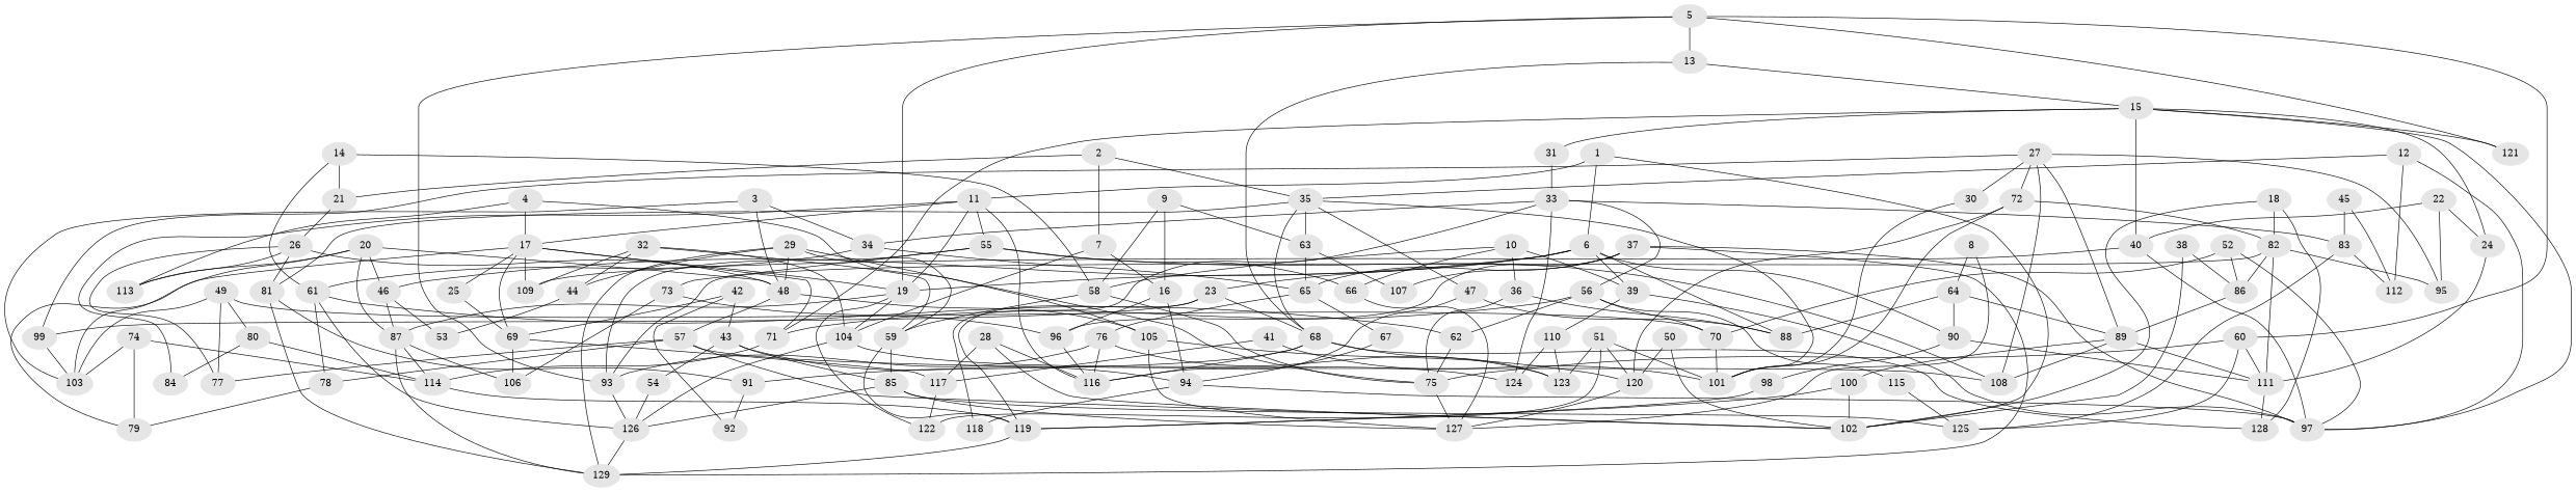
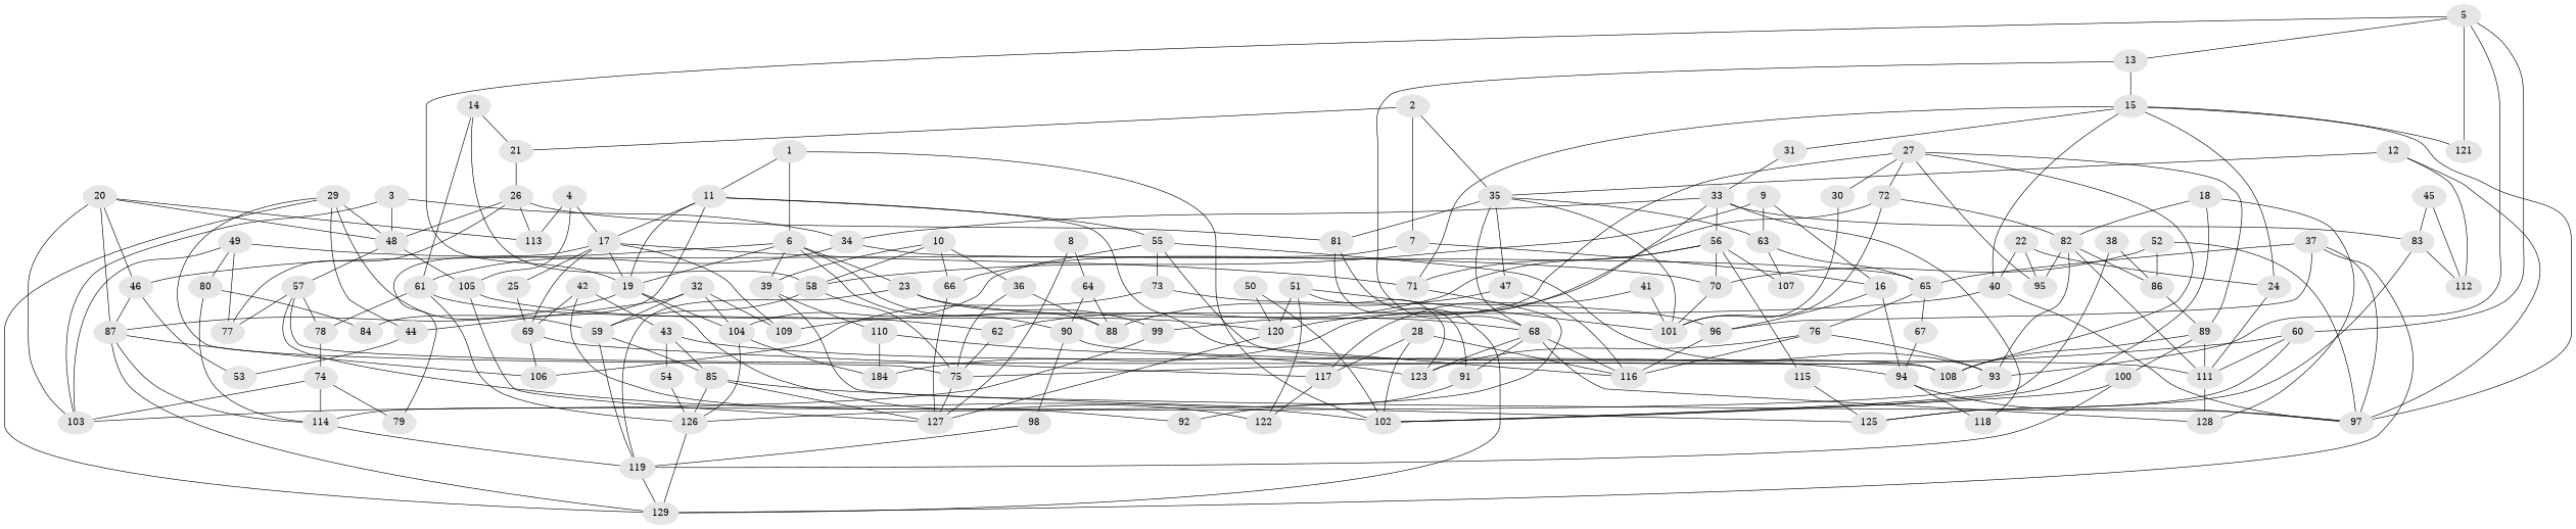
  graph {
    node [color=gray90 style=filled]
    1
    6
    11
    102
    19
    23
    39
    46
    88
    90
    17
    55
    84
    116
    2
    7
    21
    35
    16
    104
    26
    63
    68
    81
    101
    47
    3
    34
    48
    103
    61
    65
    105
    57
    4
    113
    71
    25
    69
    79
    109
    127
    120
    5
    13
    60
    93
    121
    15
    122
    87
    111
    75
    125
    126
    99
    119
    97
    110
    53
    98
    94
    96
-   124
+   124 [label=184]
    8
    64
    89
    9
    58
    59
    107
    10
    36
    66
    108
    73
    12
    112
    24
    31
    40
    128
    123
    91
    14
    62
    78
    33
    114
    118
    117
    106
    18
    82
    95
    86
    20
    129
    77
    22
    27
    30
    72
    100
    28
    29
    44
    85
    56
    83
    32
    76
    70
    115
    67
    37
    38
    41
    42
    43
    92
    54
    45
    49
    80
    50
    51
    52
    74
    1 -- 6
    1 -- 11
    1 -- 102
    6 -- 19
    6 -- 23
    6 -- 39
    6 -- 46
    6 -- 88
    6 -- 90
    11 -- 19
    11 -- 17
    11 -- 55
    11 -- 84
    11 -- 116
    19 -- 104
    19 -- 122
    19 -- 87
    23 -- 68
    23 -- 99
    23 -- 119
    39 -- 97
    39 -- 110
    46 -- 87
    46 -- 53
    90 -- 111
    90 -- 98
    17 -- 19
    17 -- 71
    17 -- 25
    17 -- 69
    17 -- 79
    17 -- 109
    55 -- 93
    55 -- 66
    55 -- 108
    55 -- 73
    2 -- 7
    2 -- 21
    2 -- 35
    7 -- 16
    7 -- 104
    21 -- 26
    35 -- 63
    35 -- 68
    35 -- 81
    35 -- 101
    35 -- 47
    16 -- 94
    16 -- 96
    104 -- 126
    104 -- 124
    26 -- 81
    26 -- 48
    26 -- 113
    26 -- 77
    63 -- 65
    63 -- 107
    68 -- 116
    68 -- 128
    68 -- 123
    68 -- 91
    81 -- 91
    81 -- 129
    47 -- 88
    47 -- 116
    3 -- 34
    3 -- 48
    3 -- 103
    34 -- 61
    34 -- 65
    48 -- 105
    48 -- 57
    61 -- 126
    61 -- 62
    61 -- 78
    65 -- 76
    65 -- 67
    105 -- 127
    105 -- 120
    57 -- 102
    57 -- 108
    57 -- 78
    57 -- 77
    4 -- 17
    4 -- 105
    4 -- 113
    71 -- 114
    25 -- 69
    69 -- 117
    69 -- 106
    120 -- 127
    5 -- 19
    5 -- 13
    5 -- 60
    5 -- 93
    5 -- 121
    13 -- 68
    13 -- 15
    60 -- 111
    60 -- 75
    60 -- 125
    93 -- 126
    15 -- 71
    15 -- 121
    15 -- 97
    15 -- 24
    15 -- 31
    15 -- 40
    87 -- 114
    87 -- 106
    87 -- 129
    111 -- 128
    75 -- 127
    126 -- 129
    99 -- 103
    119 -- 129
    110 -- 124
    110 -- 123
    98 -- 119
    94 -- 97
    94 -- 118
    96 -- 116
    8 -- 127
    8 -- 64
    64 -- 88
    64 -- 90
-   64 -- 89
    89 -- 111
    89 -- 108
    89 -- 100
    9 -- 16
    9 -- 63
    9 -- 58
    58 -- 75
    58 -- 59
    59 -- 119
    59 -- 85
    10 -- 39
    10 -- 58
    10 -- 36
    10 -- 66
    36 -- 88
    36 -- 75
    66 -- 127
    73 -- 96
    73 -- 106
    12 -- 35
    12 -- 97
    12 -- 112
    24 -- 111
    31 -- 33
    40 -- 109
    40 -- 97
    91 -- 92
    14 -- 21
    14 -- 61
    14 -- 58
    62 -- 75
-   78 -- 79
+   78 -- 74
    33 -- 34
    33 -- 124
    33 -- 118
    33 -- 56
    33 -- 83
    114 -- 119
    117 -- 122
    18 -- 102
    18 -- 128
    18 -- 82
    82 -- 93
    82 -- 111
    82 -- 95
    82 -- 86
    86 -- 89
    20 -- 46
    20 -- 48
    20 -- 103
    20 -- 113
    20 -- 87
    22 -- 24
    22 -- 40
    22 -- 95
    27 -- 99
    27 -- 89
    27 -- 108
    27 -- 95
    27 -- 30
    27 -- 72
    30 -- 101
    72 -- 101
    72 -- 120
    72 -- 82
    100 -- 102
    100 -- 119
    28 -- 102
    28 -- 116
    28 -- 117
    29 -- 48
    29 -- 75
    29 -- 59
    29 -- 129
    29 -- 44
    44 -- 53
    85 -- 127
    85 -- 125
    85 -- 126
    56 -- 71
    56 -- 62
    56 -- 70
    56 -- 115
    83 -- 125
    83 -- 112
    32 -- 104
    32 -- 109
    32 -- 59
    32 -- 44
    76 -- 116
    76 -- 93
    76 -- 123
    70 -- 101
    115 -- 125
    67 -- 94
    37 -- 65
    37 -- 97
    37 -- 96
-   37 -- 107
+   56 -- 107
    37 -- 129
    38 -- 102
    38 -- 86
    41 -- 101
    41 -- 117
    42 -- 69
    42 -- 43
    42 -- 92
    43 -- 94
    43 -- 85
    43 -- 54
    54 -- 126
    45 -- 112
    45 -- 83
    49 -- 103
    49 -- 77
    49 -- 70
    49 -- 80
    80 -- 84
    80 -- 114
    50 -- 102
    50 -- 120
    51 -- 101
    51 -- 120
    51 -- 122
    51 -- 123
    52 -- 97
    52 -- 86
    52 -- 70
    74 -- 103
    74 -- 79
    74 -- 114
  }
